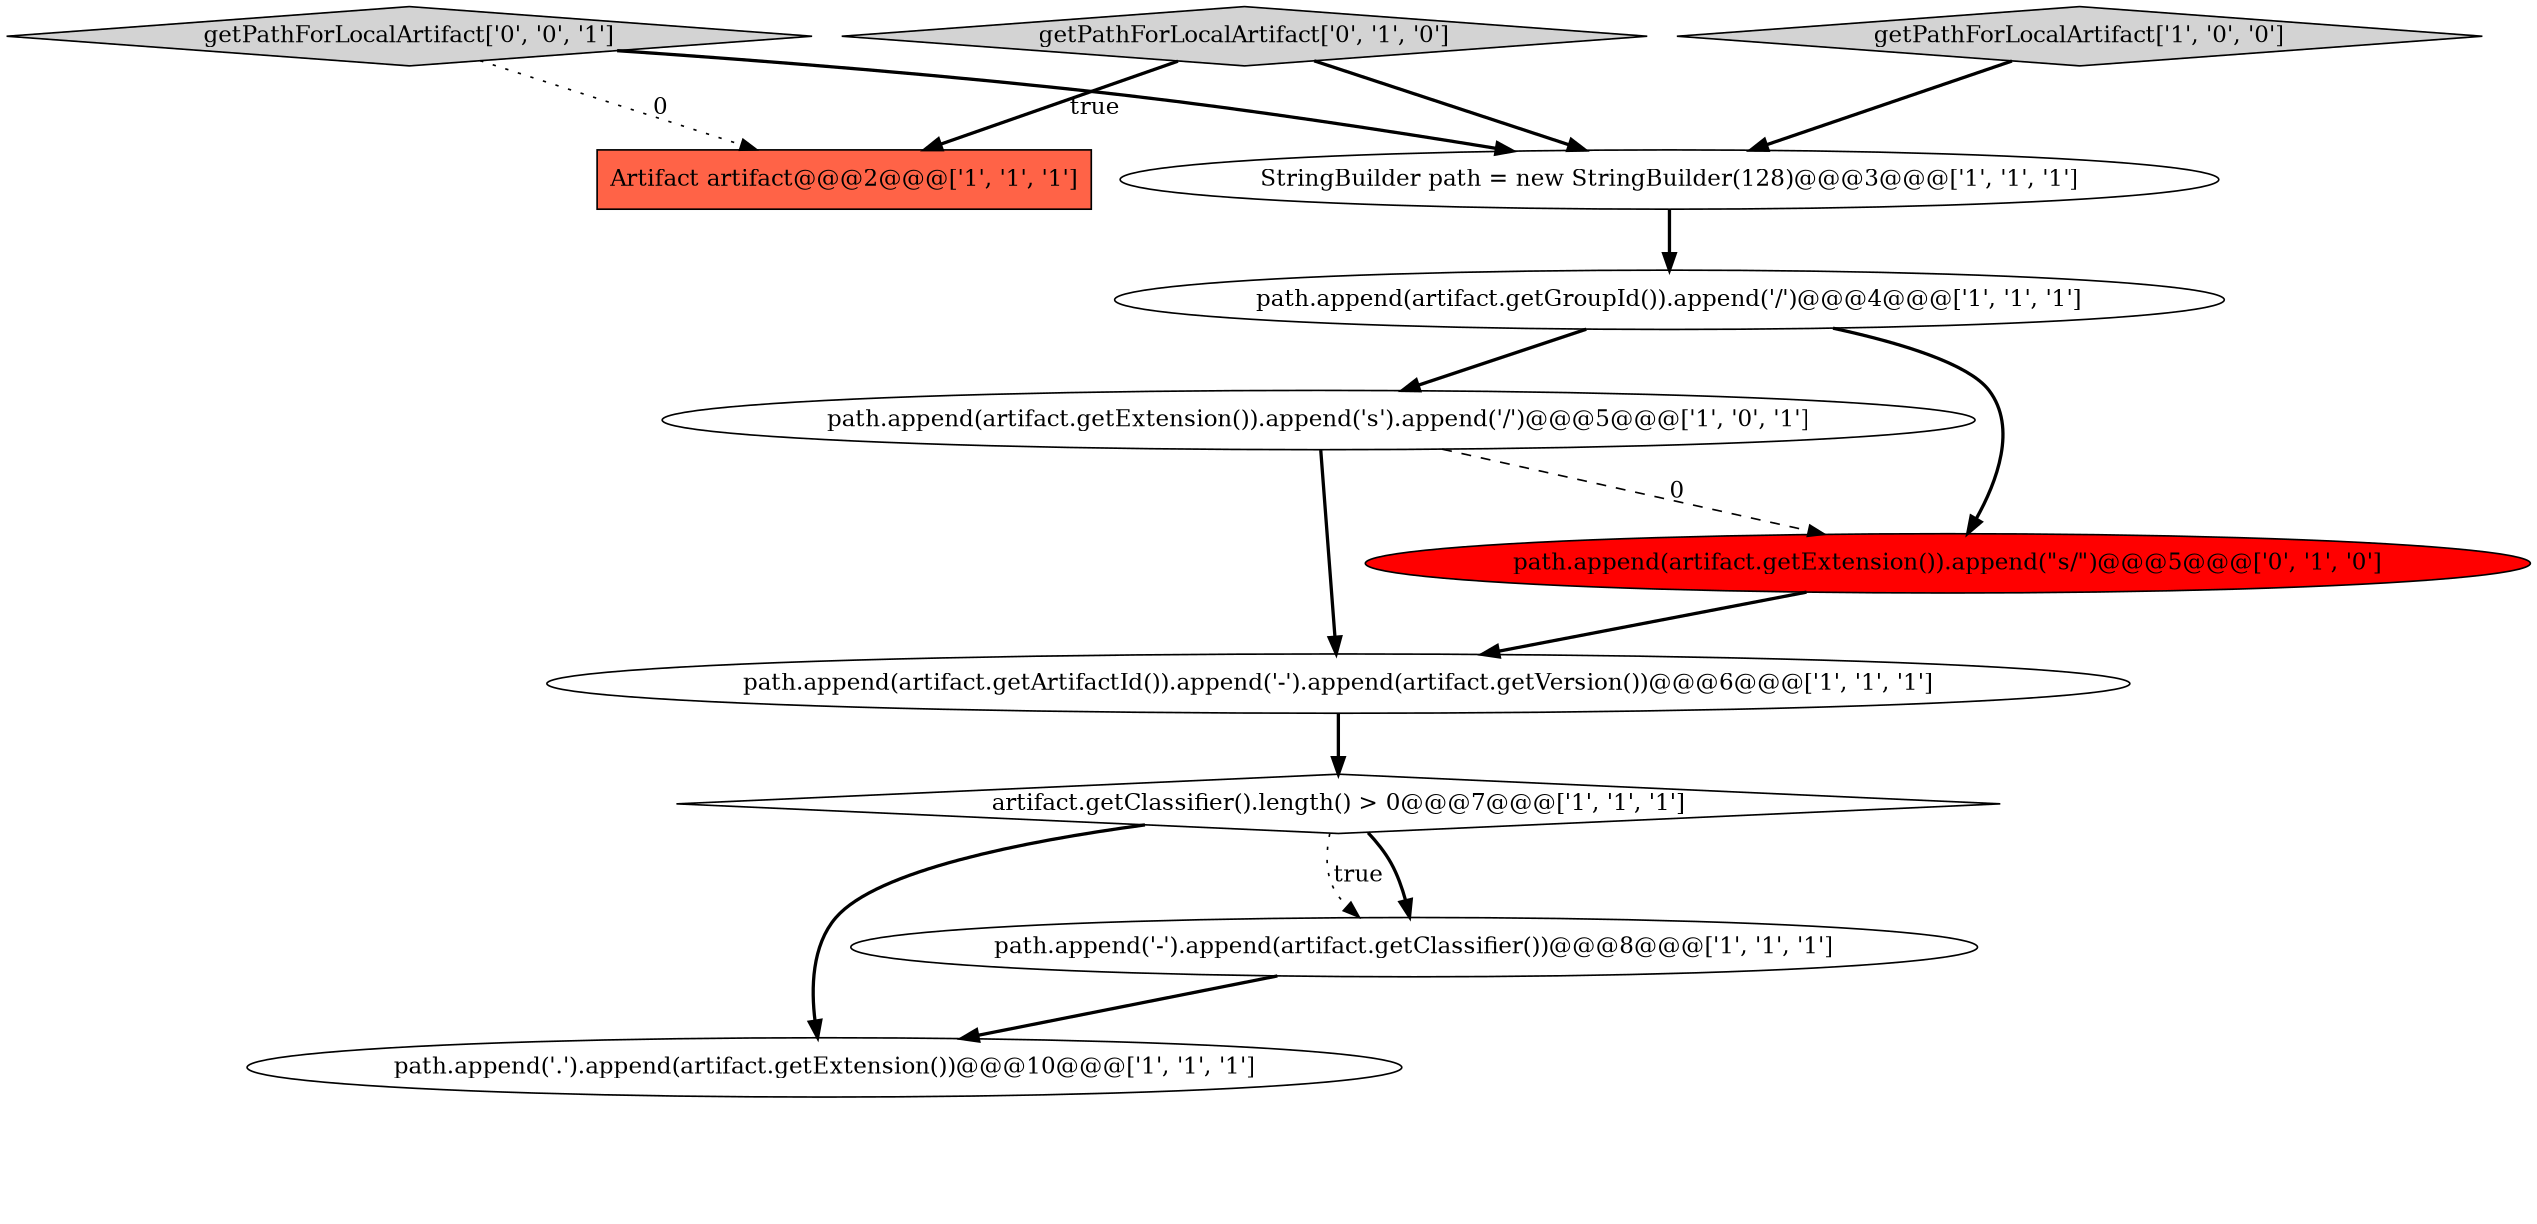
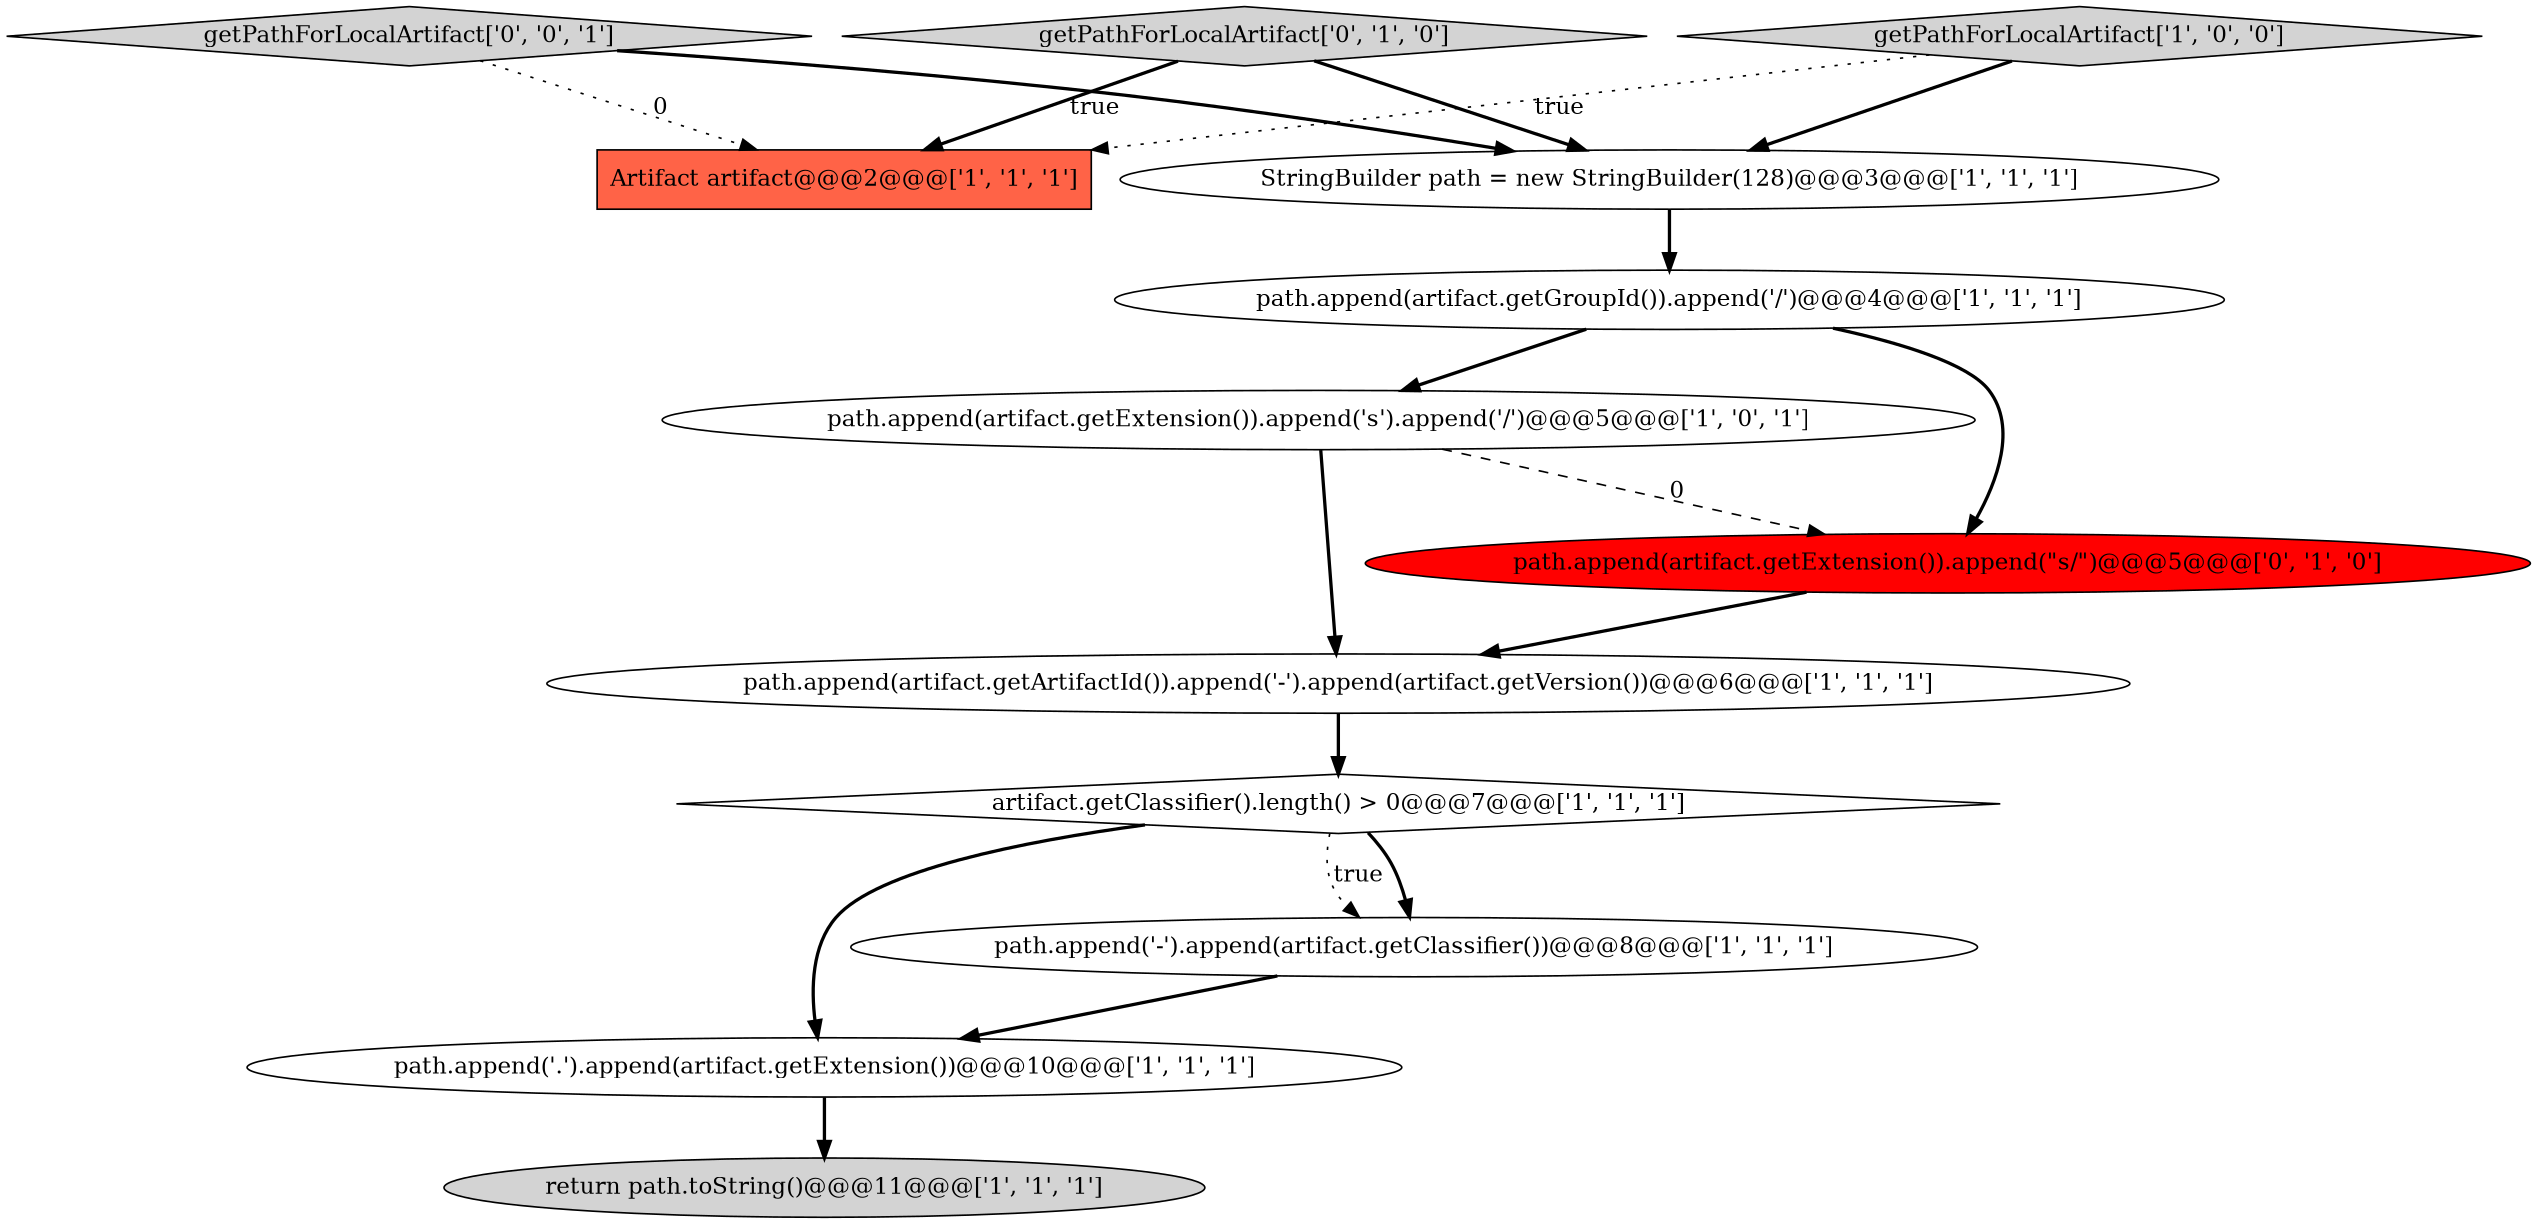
  digraph {
    node [fillcolor=white shape=ellipse style=filled]
    edge [style=bold]
    n1 [fillcolor=lightgray label="getPathForLocalArtifact['0', '0', '1']" shape=diamond]
    n2 [label="StringBuilder path = new StringBuilder(128)@@@3@@@['1', '1', '1']"]
    n3 [fillcolor=tomato label="Artifact artifact@@@2@@@['1', '1', '1']" shape=box]
    n4 [label="path.append(artifact.getGroupId()).append('/')@@@4@@@['1', '1', '1']"]
    n5 [label="path.append(artifact.getExtension()).append('s').append('/')@@@5@@@['1', '0', '1']"]
    n6 [fillcolor=red label="path.append(artifact.getExtension()).append(\"s/\")@@@5@@@['0', '1', '0']"]
    n7 [label="path.append(artifact.getArtifactId()).append('-').append(artifact.getVersion())@@@6@@@['1', '1', '1']"]
    n8 [label="artifact.getClassifier().length() > 0@@@7@@@['1', '1', '1']" shape=diamond]
    n9 [fillcolor=lightgray label="getPathForLocalArtifact['1', '0', '0']" shape=diamond]
    n10 [label="path.append('-').append(artifact.getClassifier())@@@8@@@['1', '1', '1']"]
    n11 [label="path.append('.').append(artifact.getExtension())@@@10@@@['1', '1', '1']"]
+   n12 [fillcolor=lightgray label="return path.toString()@@@11@@@['1', '1', '1']"]
    n13 [fillcolor=lightgray label="getPathForLocalArtifact['0', '1', '0']" shape=diamond]
    n1 -> n2
    n1 -> n3 [label=0 style=dotted]
    n2 -> n4
    n4 -> n5
    n4 -> n6
    n5 -> n6 [label=0 style=dashed]
    n5 -> n7
    n6 -> n7
    n7 -> n8
    n8 -> n10
    n8 -> n10 [label=true style=dotted]
    n8 -> n11
    n9 -> n2
+   n9 -> n3 [label=true style=dotted]
    n10 -> n11
+   n11 -> n12
    n13 -> n2
    n13 -> n3 [label=true]
  }
